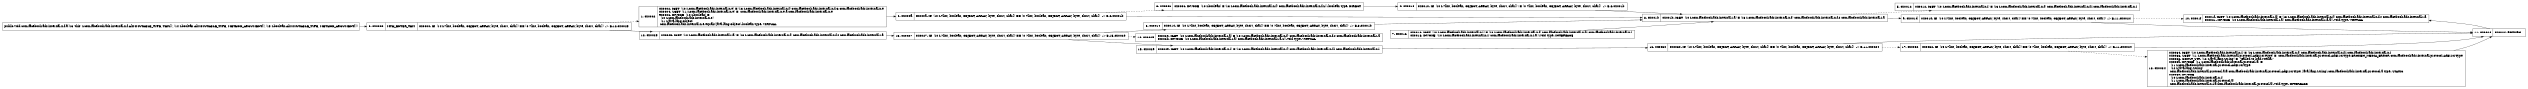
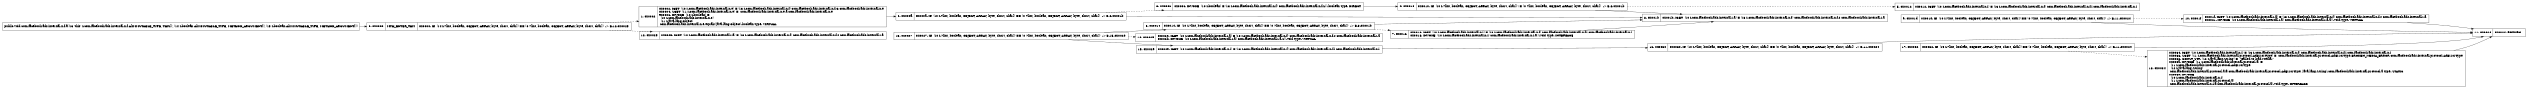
  digraph {
    rankdir=LR
    node [shape=record]
    n1 [label="{0\:\ 0x0000|MTH_ENTER_THIS\l|0x0000: IF  (r4 I:?[int, boolean, OBJECT, ARRAY, byte, short, char]) == (0 ?[int, boolean, OBJECT, ARRAY, byte, short, char])  \-\> B:12:0x0025 \l}"]
    n2 [label="{1\:\ 0x0002|0x0002: IGET  (r0 I:com.facebook.ads.internal.n.e) = (r3 I:com.facebook.ads.internal.n.f) com.facebook.ads.internal.n.f.G com.facebook.ads.internal.n.e \l0x0004: SGET  (r1 I:com.facebook.ads.internal.n.e) =  com.facebook.ads.internal.n.e.a com.facebook.ads.internal.n.e \l9x0006: INVOKE  (r0 I:boolean) = \l  (r0 I:com.facebook.ads.internal.n.e)\l  (r1 I:java.lang.Object)\l com.facebook.ads.internal.n.e.equals(java.lang.Object):boolean type: VIRTUAL \l}"]
    n3 [label="{12\:\ 0x0025|0x0025: IGET  (r0 I:com.facebook.ads.internal.r.a) = (r3 I:com.facebook.ads.internal.n.f) com.facebook.ads.internal.n.f.s com.facebook.ads.internal.r.a \l}"]
    n4 [label="{2\:\ 0x000a|0x000a: IF  (r0 I:?[int, boolean, OBJECT, ARRAY, byte, short, char]) == (0 ?[int, boolean, OBJECT, ARRAY, byte, short, char])  \-\> B:8:0x001b \l}"]
    n5 [label="{13\:\ 0x0027|0x0027: IF  (r0 I:?[int, boolean, OBJECT, ARRAY, byte, short, char]) == (0 ?[int, boolean, OBJECT, ARRAY, byte, short, char])  \-\> B:15:0x002e \l}"]
    n6 [label="{3\:\ 0x000c|0x000c: INVOKE  (r0 I:boolean) = (r3 I:com.facebook.ads.internal.n.f) com.facebook.ads.internal.n.f.L():boolean type: DIRECT \l}"]
    n7 [label="{8\:\ 0x001b|0x001b: IGET  (r0 I:com.facebook.ads.internal.r.a) = (r3 I:com.facebook.ads.internal.n.f) com.facebook.ads.internal.n.f.s com.facebook.ads.internal.r.a \l}"]
    n8 [label="{4\:\ 0x0010|0x0010: IF  (r0 I:?[int, boolean, OBJECT, ARRAY, byte, short, char]) != (0 ?[int, boolean, OBJECT, ARRAY, byte, short, char])  \-\> B:8:0x001b \l}"]
    n9 [label="{9\:\ 0x001d|0x001d: IF  (r0 I:?[int, boolean, OBJECT, ARRAY, byte, short, char]) == (0 ?[int, boolean, OBJECT, ARRAY, byte, short, char])  \-\> B:11:0x0024 \l}"]
    n10 [label="{5\:\ 0x0012|0x0012: IGET  (r0 I:com.facebook.ads.internal.n.i) = (r3 I:com.facebook.ads.internal.n.f) com.facebook.ads.internal.n.f.i com.facebook.ads.internal.n.i \l}"]
    n11 [label="{6\:\ 0x0014|0x0014: IF  (r0 I:?[int, boolean, OBJECT, ARRAY, byte, short, char]) == (0 ?[int, boolean, OBJECT, ARRAY, byte, short, char])  \-\> B:8:0x001b \l}"]
    n12 [label="{7\:\ 0x0016|0x0016: IGET  (r0 I:com.facebook.ads.internal.n.i) = (r3 I:com.facebook.ads.internal.n.f) com.facebook.ads.internal.n.f.i com.facebook.ads.internal.n.i \l0x0018: INVOKE  (r0 I:com.facebook.ads.internal.n.i) com.facebook.ads.internal.n.i.a():void type: INTERFACE \l}"]
    n13 [label="{10\:\ 0x001f|0x001f: IGET  (r0 I:com.facebook.ads.internal.r.a) = (r3 I:com.facebook.ads.internal.n.f) com.facebook.ads.internal.n.f.s com.facebook.ads.internal.r.a \l0x0021: INVOKE  (r0 I:com.facebook.ads.internal.r.a) com.facebook.ads.internal.r.a.a():void type: VIRTUAL \l}"]
    n14 [label="{11\:\ 0x0024|0x0024: RETURN   \l}"]
    n15 [label="{14\:\ 0x0029|0x0029: IGET  (r0 I:com.facebook.ads.internal.r.a) = (r3 I:com.facebook.ads.internal.n.f) com.facebook.ads.internal.n.f.s com.facebook.ads.internal.r.a \l0x002b: INVOKE  (r0 I:com.facebook.ads.internal.r.a) com.facebook.ads.internal.r.a.c():void type: VIRTUAL \l}"]
    n16 [label="{15\:\ 0x002e|0x002e: IGET  (r0 I:com.facebook.ads.internal.n.i) = (r3 I:com.facebook.ads.internal.n.f) com.facebook.ads.internal.n.f.i com.facebook.ads.internal.n.i \l}"]
    n17 [label="{16\:\ 0x0030|0x0030: IF  (r0 I:?[int, boolean, OBJECT, ARRAY, byte, short, char]) == (0 ?[int, boolean, OBJECT, ARRAY, byte, short, char])  \-\> B:11:0x0024 \l}"]
    n18 [label="{17\:\ 0x0032|0x0032: IF  (r5 I:?[int, boolean, OBJECT, ARRAY, byte, short, char]) == (0 ?[int, boolean, OBJECT, ARRAY, byte, short, char])  \-\> B:11:0x0024 \l}"]
    n19 [label="{18\:\ 0x0034|0x0034: IGET  (r0 I:com.facebook.ads.internal.n.i) = (r3 I:com.facebook.ads.internal.n.f) com.facebook.ads.internal.n.f.i com.facebook.ads.internal.n.i \l0x0036: SGET  (r1 I:com.facebook.ads.internal.protocol.AdErrorType) =  com.facebook.ads.internal.protocol.AdErrorType.BROKEN_MEDIA_ERROR com.facebook.ads.internal.protocol.AdErrorType \l0x0038: CONST_STR  (r2 I:java.lang.String) =  \"Failed to load Media.\" \l0x003a: INVOKE  (r1 I:com.facebook.ads.internal.protocol.a) = \l  (r1 I:com.facebook.ads.internal.protocol.AdErrorType)\l  (r2 I:java.lang.String)\l com.facebook.ads.internal.protocol.a.a(com.facebook.ads.internal.protocol.AdErrorType, java.lang.String):com.facebook.ads.internal.protocol.a type: STATIC \l0x003e: INVOKE  \l  (r0 I:com.facebook.ads.internal.n.i)\l  (r1 I:com.facebook.ads.internal.protocol.a)\l com.facebook.ads.internal.n.i.a(com.facebook.ads.internal.protocol.a):void type: INTERFACE \l}"]
    n20 [label="{public void com.facebook.ads.internal.n.f.a((r3 'this' I:com.facebook.ads.internal.n.f A[IMMUTABLE_TYPE, THIS]), (r4 I:boolean A[IMMUTABLE_TYPE, METHOD_ARGUMENT]), (r5 I:boolean A[IMMUTABLE_TYPE, METHOD_ARGUMENT])) }"]
    n1 -> n2 [style=dashed]
-   n1 -> n3
+   n1 -> n3 [style=dashed]
    n2 -> n4
-   n3 -> n5
    n4 -> n6 [style=dashed]
    n4 -> n7
    n5 -> n11
    n5 -> n15 [style=dashed]
    n5 -> n16
    n6 -> n8
-   n7 -> n9
    n8 -> n7
-   n7 -> n10 [style=dashed]
+   n8 -> n10 [style=dashed]
    n9 -> n13 [style=dashed]
    n9 -> n14
    n11 -> n7
+   n11 -> n12 [style=dashed]
    n12 -> n7
-   n14 -> n13
+   n13 -> n14
    n16 -> n17
    n17 -> n14
-   n17 -> n18 [style=dashed]
    n18 -> n14
    n18 -> n19 [style=dashed]
    n19 -> n14
    n20 -> n1
  }
